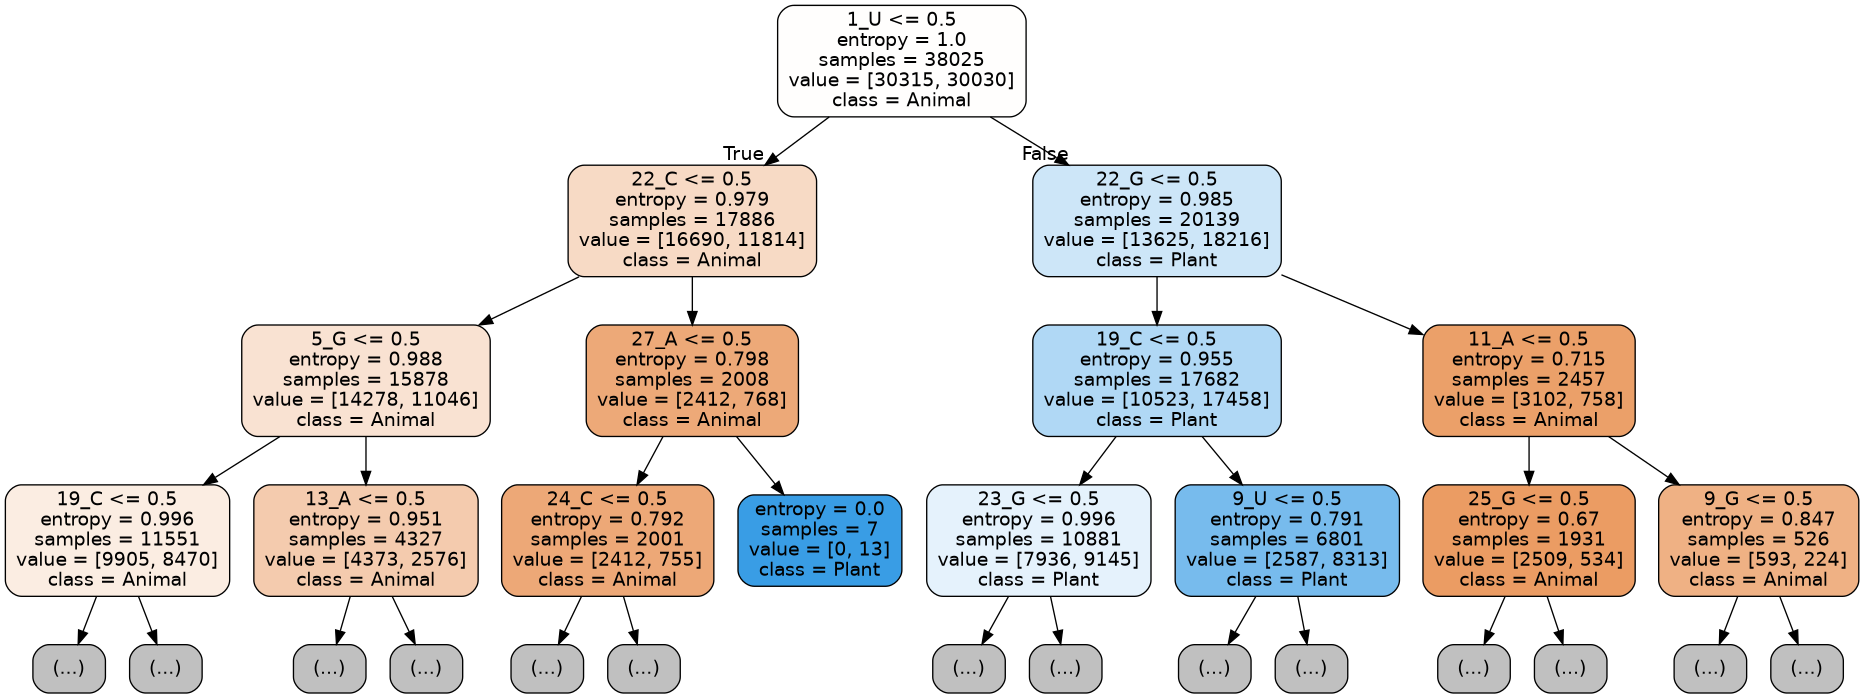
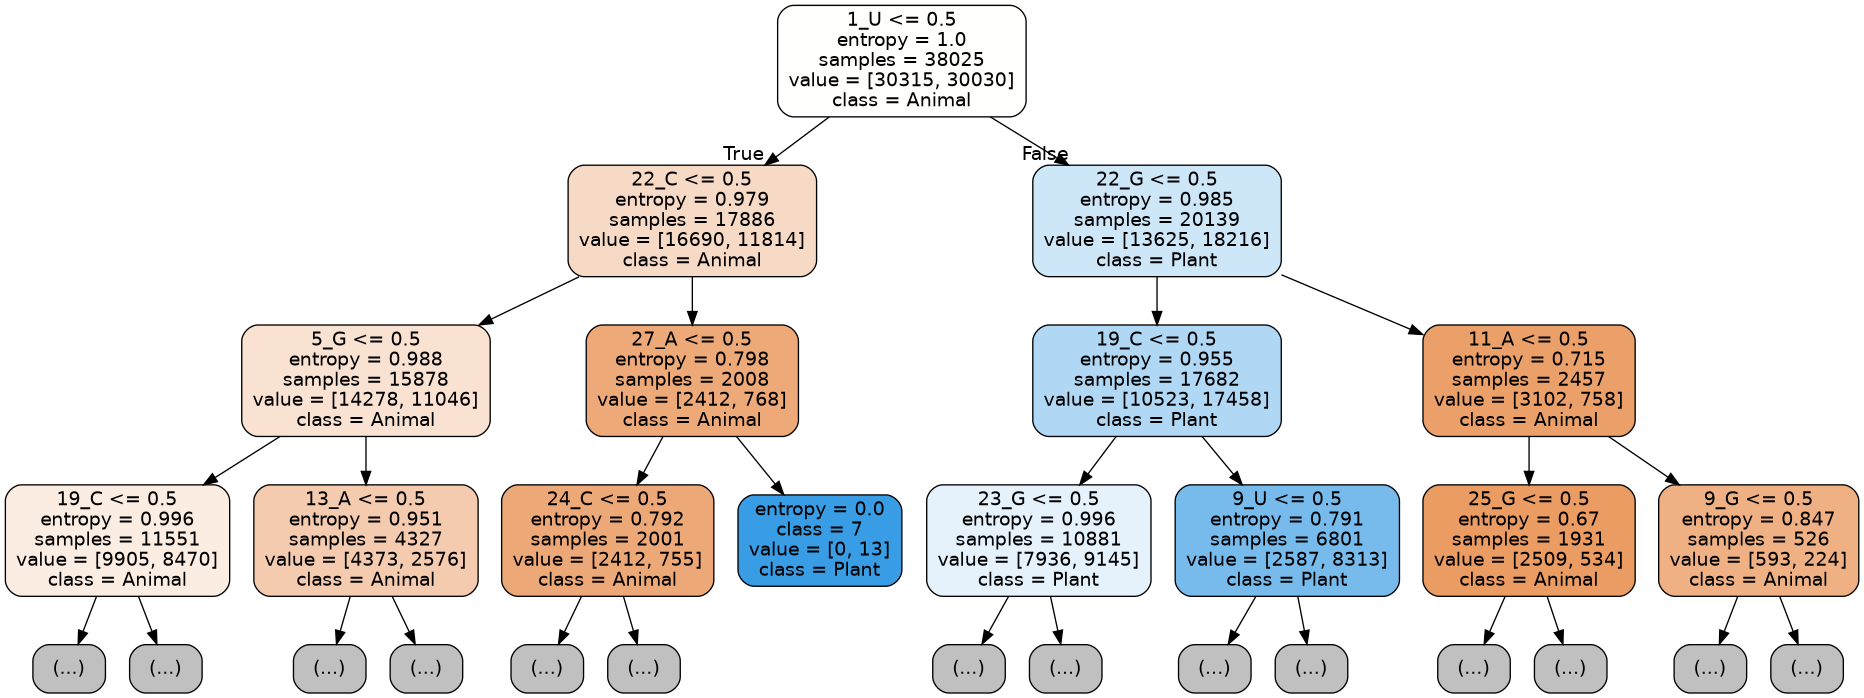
  digraph {
    node [color=black fillcolor="#C0C0C0" fontname=helvetica shape=box style="filled, rounded"]
    edge [fontname=helvetica]
    n1 [fillcolor="#fffefd" label="1_U <= 0.5\nentropy = 1.0\nsamples = 38025\nvalue = [30315, 30030]\nclass = Animal"]
    n2 [fillcolor="#f7dac5" label="22_C <= 0.5\nentropy = 0.979\nsamples = 17886\nvalue = [16690, 11814]\nclass = Animal"]
    n3 [fillcolor="#cde6f8" label="22_G <= 0.5\nentropy = 0.985\nsamples = 20139\nvalue = [13625, 18216]\nclass = Plant"]
    n4 [fillcolor="#f9e2d2" label="5_G <= 0.5\nentropy = 0.988\nsamples = 15878\nvalue = [14278, 11046]\nclass = Animal"]
    n5 [fillcolor="#eda978" label="27_A <= 0.5\nentropy = 0.798\nsamples = 2008\nvalue = [2412, 768]\nclass = Animal"]
    n6 [fillcolor="#fbede2" label="19_C <= 0.5\nentropy = 0.996\nsamples = 11551\nvalue = [9905, 8470]\nclass = Animal"]
    n7 [fillcolor="#f4cbae" label="13_A <= 0.5\nentropy = 0.951\nsamples = 4327\nvalue = [4373, 2576]\nclass = Animal"]
    n8 [label="(...)"]
    n9 [label="(...)"]
    n10 [label="(...)"]
    n11 [label="(...)"]
    n12 [fillcolor="#eda877" label="24_C <= 0.5\nentropy = 0.792\nsamples = 2001\nvalue = [2412, 755]\nclass = Animal"]
-   n13 [fillcolor="#399de5" label="entropy = 0.0\nsamples = 7\nvalue = [0, 13]\nclass = Plant"]
+   n13 [fillcolor="#399de5" label="entropy = 0.0\nclass = 7\nvalue = [0, 13]\nclass = Plant"]
    n14 [label="(...)"]
    n15 [label="(...)"]
    n16 [fillcolor="#b0d8f5" label="19_C <= 0.5\nentropy = 0.955\nsamples = 17682\nvalue = [10523, 17458]\nclass = Plant"]
    n17 [fillcolor="#eba069" label="11_A <= 0.5\nentropy = 0.715\nsamples = 2457\nvalue = [3102, 758]\nclass = Animal"]
    n18 [fillcolor="#e5f2fc" label="23_G <= 0.5\nentropy = 0.996\nsamples = 10881\nvalue = [7936, 9145]\nclass = Plant"]
    n19 [fillcolor="#77bbed" label="9_U <= 0.5\nentropy = 0.791\nsamples = 6801\nvalue = [2587, 8313]\nclass = Plant"]
    n20 [label="(...)"]
    n21 [label="(...)"]
    n22 [label="(...)"]
    n23 [label="(...)"]
    n24 [fillcolor="#eb9c63" label="25_G <= 0.5\nentropy = 0.67\nsamples = 1931\nvalue = [2509, 534]\nclass = Animal"]
    n25 [fillcolor="#efb184" label="9_G <= 0.5\nentropy = 0.847\nsamples = 526\nvalue = [593, 224]\nclass = Animal"]
    n26 [label="(...)"]
    n27 [label="(...)"]
    n28 [label="(...)"]
    n29 [label="(...)"]
    n1 -> n2 [headlabel=True labelangle=45 labeldistance=2.5]
    n1 -> n3 [headlabel=False labelangle=-45 labeldistance=2.5]
    n2 -> n4
    n2 -> n5
    n3 -> n16
    n3 -> n17
    n4 -> n6
    n4 -> n7
    n5 -> n12
    n5 -> n13
    n6 -> n8
    n6 -> n9
    n7 -> n10
    n7 -> n11
    n12 -> n14
    n12 -> n15
    n16 -> n18
    n16 -> n19
    n17 -> n24
    n17 -> n25
    n18 -> n20
    n18 -> n21
    n19 -> n22
    n19 -> n23
    n24 -> n26
    n24 -> n27
    n25 -> n28
    n25 -> n29
  }
